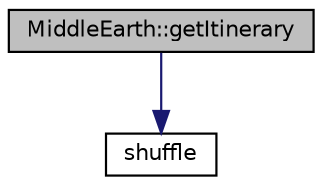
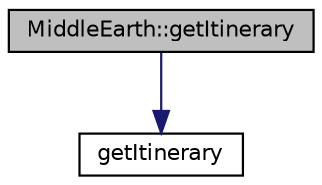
  digraph {
    rankdir=TB
    node [color=black fontname=Helvetica fontsize=10 shape=record style=filled]
    n1 [fillcolor=grey75 fontcolor=black height=0.2 label="MiddleEarth::getItinerary" width=0.4]
-   n2 [fillcolor=white height=0.2 label=shuffle width=0.4]
+   n2 [fillcolor=white height=0.2 label=getItinerary width=0.4]
    n1 -> n2 [color=midnightblue fontname=Helvetica fontsize=10 labelfontname=Helvetica labelfontsize=10 style=solid]
  }
